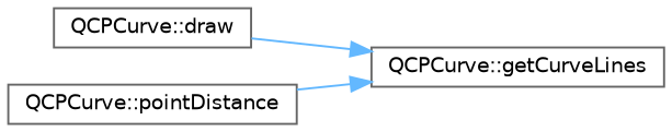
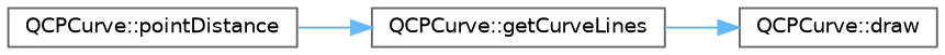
  digraph {
    rankdir=RL
    node [color=grey40 fillcolor=white fontname=Helvetica fontsize=10 shape=box style=filled]
    edge [color=steelblue1 dir=back fontname=Helvetica fontsize=10 labelfontname=Helvetica labelfontsize=10 style=solid]
    n1 [height=0.2 label="QCPCurve::getCurveLines" width=0.4]
    n2 [height=0.2 label="QCPCurve::draw" width=0.4]
    n3 [height=0.2 label="QCPCurve::pointDistance" width=0.4]
-   n1 -> n2
+   n2 -> n1
    n1 -> n3
  }
